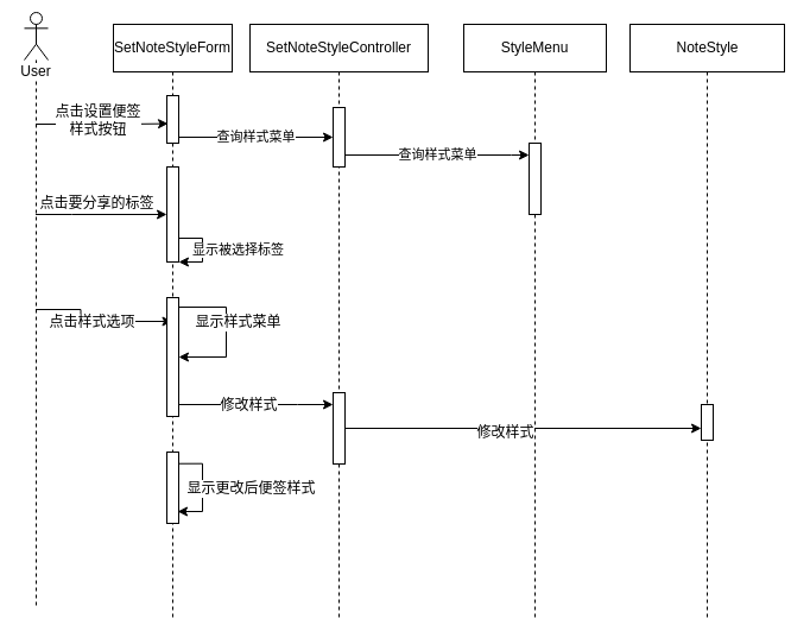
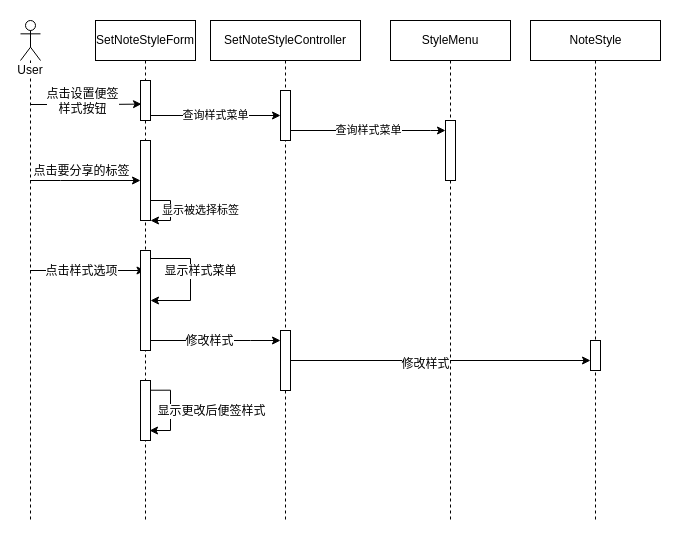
  <mxCell id="0" />
  <mxCell id="1" parent="0" />
  <mxCell id="2" value="" style="edgeStyle=orthogonalEdgeStyle;rounded=0;orthogonalLoop=1;jettySize=auto;html=1;entryX=0.1;entryY=0.59;entryDx=0;entryDy=0;entryPerimeter=0;" parent="1" source="8" target="10" edge="1"><mxGeometry relative="1" as="geometry"><Array as="points"><mxPoint x="100" y="104" /><mxPoint x="100" y="104" /></Array></mxGeometry></mxCell>
  <mxCell id="3" value="点击设置便签&lt;br&gt;样式按钮" style="text;html=1;resizable=0;points=[];align=center;verticalAlign=middle;labelBackgroundColor=#ffffff;" parent="2" vertex="1" connectable="0"><mxGeometry x="-0.239" y="1" relative="1" as="geometry"><mxPoint x="9.5" y="-3" as="offset" /></mxGeometry></mxCell>
  <mxCell id="4" value="" style="edgeStyle=orthogonalEdgeStyle;rounded=0;orthogonalLoop=1;jettySize=auto;html=1;" parent="1" source="8" target="11" edge="1"><mxGeometry relative="1" as="geometry"><Array as="points"><mxPoint x="60" y="180" /><mxPoint x="60" y="180" /></Array></mxGeometry></mxCell>
  <mxCell id="5" value="点击要分享的标签" style="text;html=1;resizable=0;points=[];align=center;verticalAlign=middle;labelBackgroundColor=#ffffff;" parent="4" vertex="1" connectable="0"><mxGeometry x="-0.388" relative="1" as="geometry"><mxPoint x="16.5" y="-10" as="offset" /></mxGeometry></mxCell>
  <mxCell id="6" value="" style="edgeStyle=orthogonalEdgeStyle;rounded=0;orthogonalLoop=1;jettySize=auto;html=1;" parent="1" source="8" target="9" edge="1"><mxGeometry relative="1" as="geometry" /></mxCell>
  <mxCell id="7" value="点击样式选项" style="text;html=1;resizable=0;points=[];align=center;verticalAlign=middle;labelBackgroundColor=#ffffff;" parent="6" vertex="1" connectable="0"><mxGeometry x="0.335" relative="1" as="geometry"><mxPoint x="-26.5" as="offset" /></mxGeometry></mxCell>
- <mxCell id="8" value="User" style="shape=umlLifeline;participant=umlActor;perimeter=lifelinePerimeter;whiteSpace=wrap;html=1;container=1;collapsible=0;recursiveResize=0;verticalAlign=top;spacingTop=36;labelBackgroundColor=#ffffff;outlineConnect=0;size=40;" parent="1" vertex="1"><mxGeometry x="20" y="10" width="20" height="500" as="geometry" /></mxCell>
+ <mxCell id="8" value="User" style="shape=umlLifeline;participant=umlActor;perimeter=lifelinePerimeter;whiteSpace=wrap;html=1;container=1;collapsible=0;recursiveResize=0;verticalAlign=top;spacingTop=36;labelBackgroundColor=#ffffff;outlineConnect=0;size=40;" parent="1" vertex="1"><mxGeometry x="20" y="20" width="20" height="500" as="geometry" /></mxCell>
  <mxCell id="9" value="SetNoteStyleForm" style="shape=umlLifeline;perimeter=lifelinePerimeter;whiteSpace=wrap;html=1;container=1;collapsible=0;recursiveResize=0;outlineConnect=0;" parent="1" vertex="1"><mxGeometry x="95" y="20" width="100" height="500" as="geometry" /></mxCell>
  <mxCell id="10" value="" style="html=1;points=[];perimeter=orthogonalPerimeter;" parent="9" vertex="1"><mxGeometry x="45" y="60" width="10" height="40" as="geometry" /></mxCell>
  <mxCell id="11" value="" style="html=1;points=[];perimeter=orthogonalPerimeter;" parent="9" vertex="1"><mxGeometry x="45" y="120" width="10" height="80" as="geometry" /></mxCell>
  <mxCell id="12" value="显示被选择标签" style="edgeStyle=orthogonalEdgeStyle;rounded=0;orthogonalLoop=1;jettySize=auto;html=1;" parent="9" source="11" target="11" edge="1"><mxGeometry x="0.335" y="-32" relative="1" as="geometry"><mxPoint x="30" y="22" as="offset" /><Array as="points"><mxPoint x="75" y="180" /><mxPoint x="75" y="200" /></Array></mxGeometry></mxCell>
  <mxCell id="13" value="" style="html=1;points=[];perimeter=orthogonalPerimeter;" parent="9" vertex="1"><mxGeometry x="45" y="360" width="10" height="60" as="geometry" /></mxCell>
  <mxCell id="14" value="" style="html=1;points=[];perimeter=orthogonalPerimeter;" parent="9" vertex="1"><mxGeometry x="45" y="230" width="10" height="100" as="geometry" /></mxCell>
  <mxCell id="15" value="" style="edgeStyle=orthogonalEdgeStyle;rounded=0;orthogonalLoop=1;jettySize=auto;html=1;exitX=1.047;exitY=0.08;exitDx=0;exitDy=0;exitPerimeter=0;" parent="9" source="14" target="14" edge="1"><mxGeometry relative="1" as="geometry"><Array as="points"><mxPoint x="95" y="280" /></Array></mxGeometry></mxCell>
  <mxCell id="16" value="显示样式菜单" style="text;html=1;resizable=0;points=[];align=center;verticalAlign=middle;labelBackgroundColor=#ffffff;" parent="15" vertex="1" connectable="0"><mxGeometry x="-0.368" y="-15" relative="1" as="geometry"><mxPoint x="11.5" y="-3" as="offset" /></mxGeometry></mxCell>
  <mxCell id="17" value="" style="edgeStyle=orthogonalEdgeStyle;rounded=0;orthogonalLoop=1;jettySize=auto;html=1;exitX=1.032;exitY=0.162;exitDx=0;exitDy=0;exitPerimeter=0;entryX=0.904;entryY=0.834;entryDx=0;entryDy=0;entryPerimeter=0;" parent="9" source="13" target="13" edge="1"><mxGeometry relative="1" as="geometry"><Array as="points"><mxPoint x="75" y="370" /><mxPoint x="75" y="410" /></Array></mxGeometry></mxCell>
  <mxCell id="18" value="显示更改后便签样式" style="text;html=1;resizable=0;points=[];align=center;verticalAlign=middle;labelBackgroundColor=#ffffff;" parent="17" vertex="1" connectable="0"><mxGeometry x="0.077" relative="1" as="geometry"><mxPoint x="40" y="-4" as="offset" /></mxGeometry></mxCell>
  <mxCell id="19" value="SetNoteStyleController" style="shape=umlLifeline;perimeter=lifelinePerimeter;whiteSpace=wrap;html=1;container=1;collapsible=0;recursiveResize=0;outlineConnect=0;" parent="1" vertex="1"><mxGeometry x="210" y="20" width="150" height="500" as="geometry" /></mxCell>
  <mxCell id="20" value="" style="html=1;points=[];perimeter=orthogonalPerimeter;" parent="19" vertex="1"><mxGeometry x="70" y="70" width="10" height="50" as="geometry" /></mxCell>
  <mxCell id="21" value="" style="html=1;points=[];perimeter=orthogonalPerimeter;" parent="19" vertex="1"><mxGeometry x="70" y="310" width="10" height="60" as="geometry" /></mxCell>
  <mxCell id="22" value="StyleMenu" style="shape=umlLifeline;perimeter=lifelinePerimeter;whiteSpace=wrap;html=1;container=1;collapsible=0;recursiveResize=0;outlineConnect=0;" parent="1" vertex="1"><mxGeometry x="390" y="20" width="120" height="500" as="geometry" /></mxCell>
  <mxCell id="23" value="" style="html=1;points=[];perimeter=orthogonalPerimeter;" parent="22" vertex="1"><mxGeometry x="55" y="100" width="10" height="60" as="geometry" /></mxCell>
  <mxCell id="24" value="NoteStyle" style="html=1;points=[];perimeter=orthogonalPerimeter;shape=umlLifeline;participant=label;fontFamily=Helvetica;fontSize=12;fontColor=#000000;align=center;strokeColor=#000000;fillColor=#ffffff;recursiveResize=0;container=1;collapsible=0;" parent="1" vertex="1"><mxGeometry x="530" y="20" width="130" height="500" as="geometry" /></mxCell>
  <mxCell id="25" value="" style="html=1;points=[];perimeter=orthogonalPerimeter;" parent="24" vertex="1"><mxGeometry x="60" y="320" width="10" height="30" as="geometry" /></mxCell>
  <mxCell id="26" value="查询样式菜单" style="edgeStyle=orthogonalEdgeStyle;rounded=0;orthogonalLoop=1;jettySize=auto;html=1;" parent="1" source="10" target="20" edge="1"><mxGeometry relative="1" as="geometry"><Array as="points"><mxPoint x="210" y="115" /><mxPoint x="210" y="115" /></Array></mxGeometry></mxCell>
  <mxCell id="27" value="" style="edgeStyle=orthogonalEdgeStyle;rounded=0;orthogonalLoop=1;jettySize=auto;html=1;" parent="1" source="14" target="21" edge="1"><mxGeometry relative="1" as="geometry"><Array as="points"><mxPoint x="250" y="340" /><mxPoint x="250" y="340" /></Array></mxGeometry></mxCell>
  <mxCell id="28" value="修改样式" style="text;html=1;resizable=0;points=[];align=center;verticalAlign=middle;labelBackgroundColor=#ffffff;" parent="27" vertex="1" connectable="0"><mxGeometry x="-0.014" y="6" relative="1" as="geometry"><mxPoint x="-6" y="6" as="offset" /></mxGeometry></mxCell>
  <mxCell id="29" value="" style="edgeStyle=orthogonalEdgeStyle;rounded=0;orthogonalLoop=1;jettySize=auto;html=1;" parent="1" source="21" target="25" edge="1"><mxGeometry relative="1" as="geometry"><Array as="points"><mxPoint x="440" y="360" /><mxPoint x="440" y="360" /></Array></mxGeometry></mxCell>
  <mxCell id="30" value="修改样式" style="text;html=1;resizable=0;points=[];align=center;verticalAlign=middle;labelBackgroundColor=#ffffff;" parent="29" vertex="1" connectable="0"><mxGeometry x="0.016" y="-18" relative="1" as="geometry"><mxPoint x="-18" y="-15" as="offset" /></mxGeometry></mxCell>
  <mxCell id="31" value="查询样式菜单" style="edgeStyle=orthogonalEdgeStyle;rounded=0;orthogonalLoop=1;jettySize=auto;html=1;" parent="1" source="20" target="23" edge="1"><mxGeometry relative="1" as="geometry"><mxPoint x="370" y="135" as="targetPoint" /><Array as="points"><mxPoint x="430" y="130" /><mxPoint x="430" y="130" /></Array></mxGeometry></mxCell>
